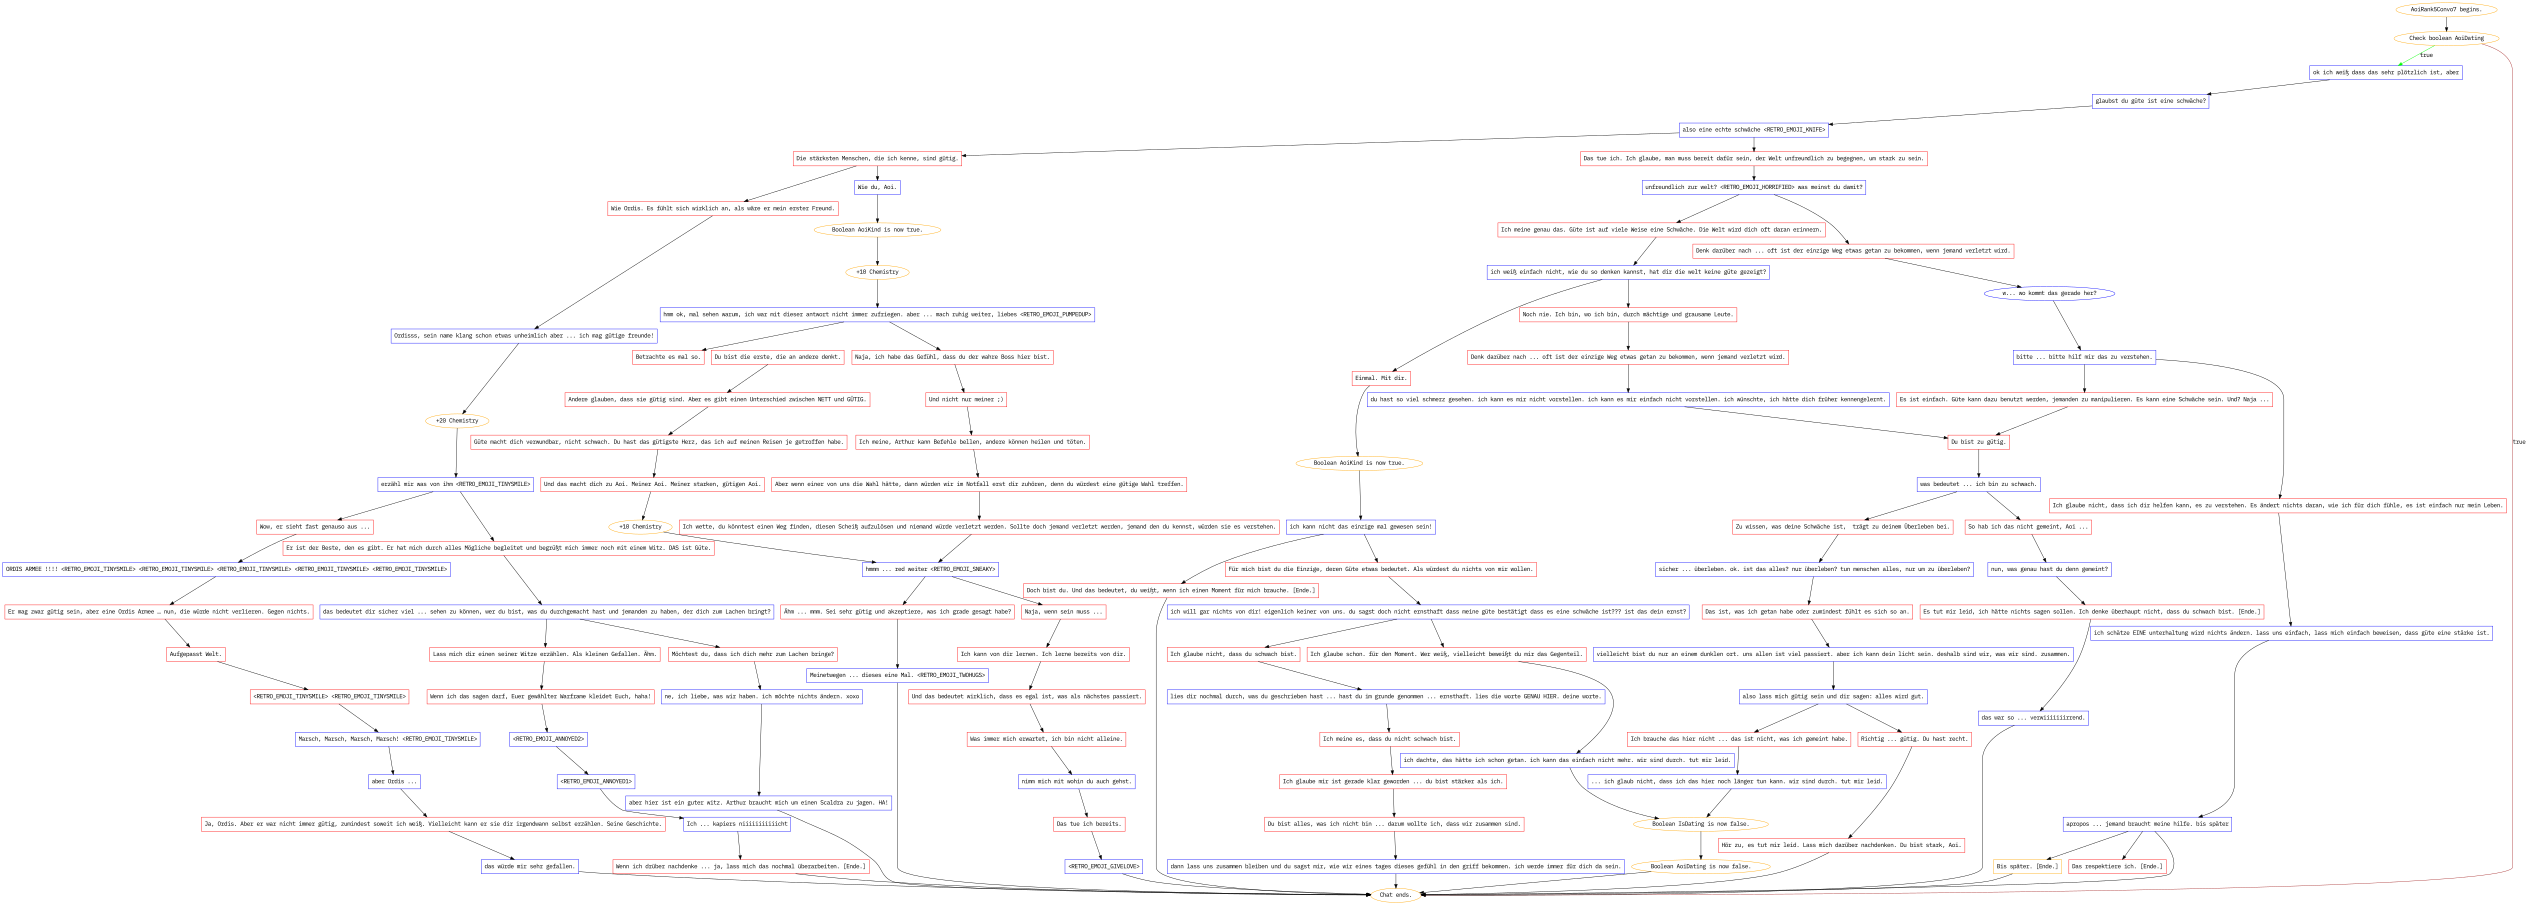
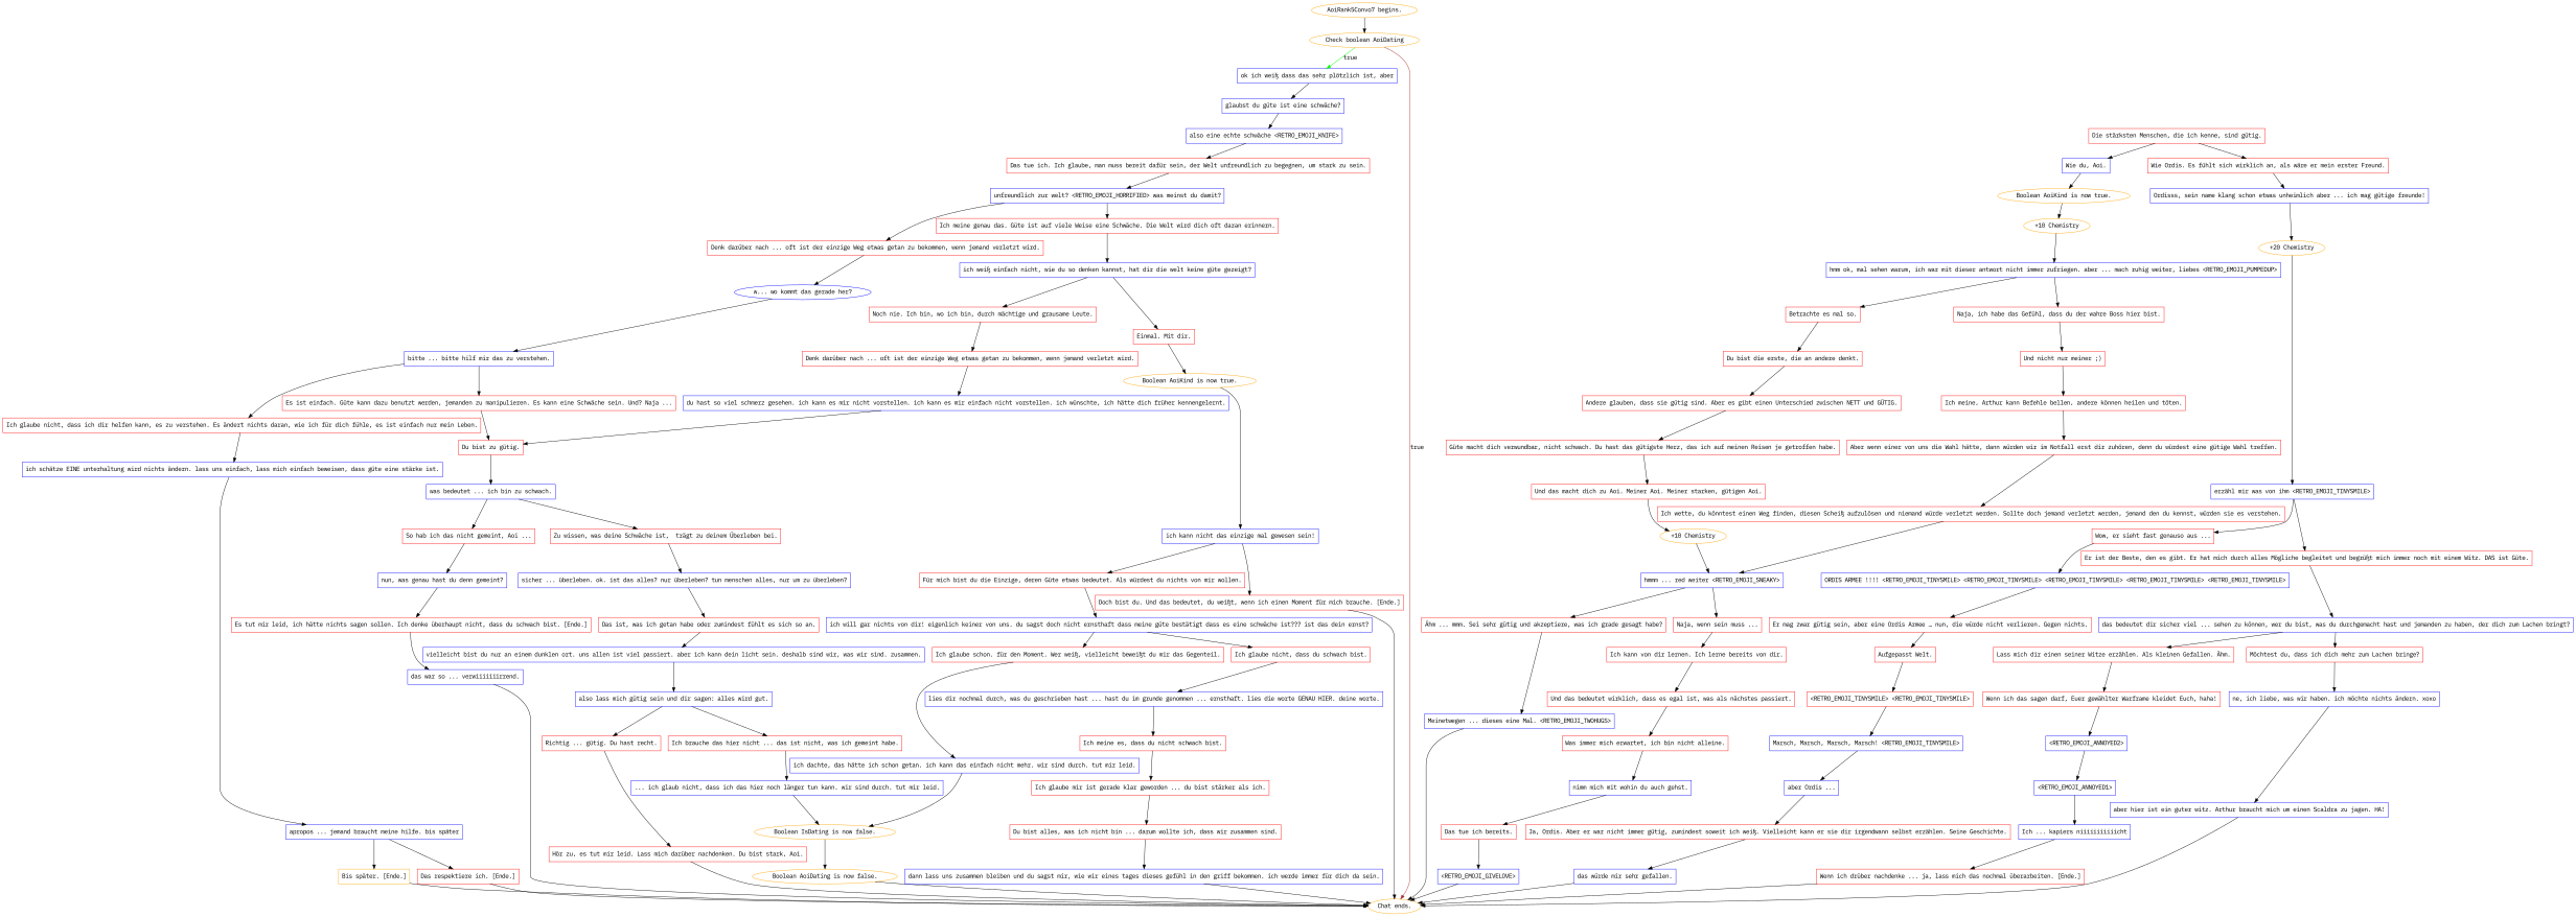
  digraph {
    fontname="IBM Plex Mono"
    node [color=red fontname="IBM Plex Mono" shape=box]
    edge [fontname="IBM Plex Mono"]
    "AoiRank5Convo7 begins." [color=orange shape=""]
    n2 [color=orange label="Check boolean AoiDating" shape=""]
    n3 [color=blue label="ok ich weiß dass das sehr plötzlich ist, aber"]
    "Chat ends." [color=orange shape=""]
    n5 [color=blue label="glaubst du güte ist eine schwäche?"]
    n6 [color=blue label="also eine echte schwäche <RETRO_EMOJI_KNIFE>"]
    n7 [label="Die stärksten Menschen, die ich kenne, sind gütig."]
    n8 [label="Das tue ich. Ich glaube, man muss bereit dafür sein, der Welt unfreundlich zu begegnen, um stark zu sein."]
    n9 [color=blue label="Wie du, Aoi."]
    n10 [label="Wie Ordis. Es fühlt sich wirklich an, als wäre er mein erster Freund."]
    n11 [color=blue label="unfreundlich zur welt? <RETRO_EMOJI_HORRIFIED> was meinst du damit?"]
    n12 [color=orange label="Boolean AoiKind is now true." shape=""]
    n13 [color=blue label="Ordisss, sein name klang schon etwas unheimlich aber ... ich mag gütige freunde!"]
    n14 [label="Ich meine genau das. Güte ist auf viele Weise eine Schwäche. Die Welt wird dich oft daran erinnern."]
    n15 [label="Denk darüber nach ... oft ist der einzige Weg etwas getan zu bekommen, wenn jemand verletzt wird."]
    n16 [color=orange label="+10 Chemistry" shape=""]
    n17 [color=orange label="+20 Chemistry" shape=""]
    n18 [color=blue label="ich weiß einfach nicht, wie du so denken kannst, hat dir die welt keine güte gezeigt?"]
    n19 [color=blue label="w... wo kommt das gerade her?" shape=ellipse]
    n20 [color=blue label="hmm ok, mal sehen warum, ich war mit dieser antwort nicht immer zufriegen. aber ... mach ruhig weiter, liebes <RETRO_EMOJI_PUMPEDUP>"]
    n21 [color=blue label="erzähl mir was von ihm <RETRO_EMOJI_TINYSMILE>"]
    n22 [label="Einmal. Mit dir."]
    n23 [label="Noch nie. Ich bin, wo ich bin, durch mächtige und grausame Leute."]
    n24 [color=blue label="bitte ... bitte hilf mir das zu verstehen."]
    n25 [label="Betrachte es mal so."]
    n26 [label="Naja, ich habe das Gefühl, dass du der wahre Boss hier bist."]
    n27 [label="Wow, er sieht fast genauso aus ..."]
    n28 [label="Er ist der Beste, den es gibt. Er hat mich durch alles Mögliche begleitet und begrüßt mich immer noch mit einem Witz. DAS ist Güte."]
    n29 [color=orange label="Boolean AoiKind is now true." shape=""]
    n30 [label="Denk darüber nach ... oft ist der einzige Weg etwas getan zu bekommen, wenn jemand verletzt wird."]
    n31 [label="Es ist einfach. Güte kann dazu benutzt werden, jemanden zu manipulieren. Es kann eine Schwäche sein. Und? Naja ..."]
    n32 [label="Ich glaube nicht, dass ich dir helfen kann, es zu verstehen. Es ändert nichts daran, wie ich für dich fühle, es ist einfach nur mein Leben."]
    n33 [label="Du bist die erste, die an andere denkt."]
    n34 [label="Und nicht nur meiner ;)"]
    n35 [color=blue label="ORDIS ARMEE !!!! <RETRO_EMOJI_TINYSMILE> <RETRO_EMOJI_TINYSMILE> <RETRO_EMOJI_TINYSMILE> <RETRO_EMOJI_TINYSMILE> <RETRO_EMOJI_TINYSMILE>"]
    n36 [color=blue label="das bedeutet dir sicher viel ... sehen zu können, wer du bist, was du durchgemacht hast und jemanden zu haben, der dich zum Lachen bringt?"]
    n37 [color=blue label="ich kann nicht das einzige mal gewesen sein!"]
    n38 [color=blue label="du hast so viel schmerz gesehen. ich kann es mir nicht vorstellen. ich kann es mir einfach nicht vorstellen. ich wünschte, ich hätte dich früher kennengelernt."]
    n39 [label="Du bist zu gütig."]
    n40 [color=blue label="ich schätze EINE unterhaltung wird nichts ändern. lass uns einfach, lass mich einfach beweisen, dass güte eine stärke ist."]
    n41 [label="Andere glauben, dass sie gütig sind. Aber es gibt einen Unterschied zwischen NETT und GÜTIG."]
    n42 [label="Ich meine, Arthur kann Befehle bellen, andere können heilen und töten."]
    n43 [label="Er mag zwar gütig sein, aber eine Ordis Armee … nun, die würde nicht verlieren. Gegen nichts."]
    n44 [label="Möchtest du, dass ich dich mehr zum Lachen bringe?"]
    n45 [label="Lass mich dir einen seiner Witze erzählen. Als kleinen Gefallen. Ähm."]
    n46 [label="Für mich bist du die Einzige, deren Güte etwas bedeutet. Als würdest du nichts von mir wollen."]
    n47 [label="Doch bist du. Und das bedeutet, du weißt, wenn ich einen Moment für mich brauche. [Ende.]"]
    n48 [color=blue label="was bedeutet ... ich bin zu schwach."]
    n49 [color=blue label="apropos ... jemand braucht meine hilfe. bis später"]
    n50 [label="Güte macht dich verwundbar, nicht schwach. Du hast das gütigste Herz, das ich auf meinen Reisen je getroffen habe."]
    n51 [label="Aber wenn einer von uns die Wahl hätte, dann würden wir im Notfall erst dir zuhören, denn du würdest eine gütige Wahl treffen."]
    n52 [label="Aufgepasst Welt."]
    n53 [color=blue label="ne, ich liebe, was wir haben. ich möchte nichts ändern. xoxo"]
    n54 [label="Wenn ich das sagen darf, Euer gewählter Warframe kleidet Euch, haha!"]
    n55 [color=blue label="ich will gar nichts von dir! eigenlich keiner von uns. du sagst doch nicht ernsthaft dass meine güte bestätigt dass es eine schwäche ist??? ist das dein ernst?"]
    n56 [label="So hab ich das nicht gemeint, Aoi ..."]
    n57 [label="Zu wissen, was deine Schwäche ist,  trägt zu deinem Überleben bei."]
    n58 [label="Das respektiere ich. [Ende.]"]
    n59 [color=orange label="Bis später. [Ende.]"]
    n60 [label="Und das macht dich zu Aoi. Meiner Aoi. Meiner starken, gütigen Aoi."]
    n61 [label="Ich wette, du könntest einen Weg finden, diesen Scheiß aufzulösen und niemand würde verletzt werden. Sollte doch jemand verletzt werden, jemand den du kennst, würden sie es verstehen."]
    n62 [label="<RETRO_EMOJI_TINYSMILE> <RETRO_EMOJI_TINYSMILE>"]
    n63 [color=blue label="aber hier ist ein guter witz. Arthur braucht mich um einen Scaldra zu jagen. HA!"]
    n64 [color=blue label="<RETRO_EMOJI_ANNOYED2>"]
    n65 [label="Ich glaube schon. für den Moment. Wer weiß, vielleicht beweißt du mir das Gegenteil."]
    n66 [label="Ich glaube nicht, dass du schwach bist."]
    n67 [color=blue label="nun, was genau hast du denn gemeint?"]
    n68 [color=blue label="sicher ... überleben. ok. ist das alles? nur überleben? tun menschen alles, nur um zu überleben?"]
    n69 [color=orange label="+10 Chemistry" shape=""]
    n70 [color=blue label="hmmm ... red weiter <RETRO_EMOJI_SNEAKY>"]
    n71 [color=blue label="Marsch, Marsch, Marsch, Marsch! <RETRO_EMOJI_TINYSMILE>"]
    n72 [color=blue label="<RETRO_EMOJI_ANNOYED1>"]
    n73 [color=blue label="ich dachte, das hätte ich schon getan. ich kann das einfach nicht mehr. wir sind durch. tut mir leid."]
    n74 [color=blue label="lies dir nochmal durch, was du geschrieben hast ... hast du im grunde genommen ... ernsthaft. lies die worte GENAU HIER. deine worte."]
    n75 [label="Es tut mir leid, ich hätte nichts sagen sollen. Ich denke überhaupt nicht, dass du schwach bist. [Ende.]"]
    n76 [label="Das ist, was ich getan habe oder zumindest fühlt es sich so an."]
    n77 [label="Ähm ... mmm. Sei sehr gütig und akzeptiere, was ich grade gesagt habe?"]
    n78 [label="Naja, wenn sein muss ..."]
    n79 [color=blue label="aber Ordis ..."]
    n80 [color=blue label="Ich ... kapiers niiiiiiiiiiicht"]
    n81 [color=orange label="Boolean IsDating is now false." shape=""]
    n82 [label="Ich meine es, dass du nicht schwach bist."]
    n83 [color=blue label="das war so ... verwiiiiiiirrend."]
    n84 [color=blue label="vielleicht bist du nur an einem dunklen ort. uns allen ist viel passiert. aber ich kann dein licht sein. deshalb sind wir, was wir sind. zusammen."]
    n85 [color=blue label="Meinetwegen ... dieses eine Mal. <RETRO_EMOJI_TWOHUGS>"]
    n86 [label="Ich kann von dir lernen. Ich lerne bereits von dir."]
    n87 [label="Ja, Ordis. Aber er war nicht immer gütig, zumindest soweit ich weiß. Vielleicht kann er sie dir irgendwann selbst erzählen. Seine Geschichte."]
    n88 [label="Wenn ich drüber nachdenke ... ja, lass mich das nochmal überarbeiten. [Ende.]"]
    n89 [color=orange label="Boolean AoiDating is now false." shape=""]
    n90 [label="Ich glaube mir ist gerade klar geworden ... du bist stärker als ich."]
    n91 [color=blue label="also lass mich gütig sein und dir sagen: alles wird gut."]
    n92 [label="Und das bedeutet wirklich, dass es egal ist, was als nächstes passiert."]
    n93 [color=blue label="das würde mir sehr gefallen."]
    n94 [label="Du bist alles, was ich nicht bin ... darum wollte ich, dass wir zusammen sind."]
    n95 [label="Richtig ... gütig. Du hast recht."]
    n96 [label="Ich brauche das hier nicht ... das ist nicht, was ich gemeint habe."]
    n97 [label="Was immer mich erwartet, ich bin nicht alleine."]
    n98 [color=blue label="dann lass uns zusammen bleiben und du sagst mir, wie wir eines tages dieses gefühl in den griff bekommen. ich werde immer für dich da sein."]
    n99 [label="Hör zu, es tut mir leid. Lass mich darüber nachdenken. Du bist stark, Aoi."]
    n100 [color=blue label="... ich glaub nicht, dass ich das hier noch länger tun kann. wir sind durch. tut mir leid."]
    n101 [color=blue label="nimm mich mit wohin du auch gehst."]
    n102 [label="Das tue ich bereits."]
    n103 [color=blue label="<RETRO_EMOJI_GIVELOVE>"]
    "AoiRank5Convo7 begins." -> n2
    n2 -> n3 [color=green label=true]
    n2 -> "Chat ends." [color=brown label=true]
    n3 -> n5
    n5 -> n6
-   n6 -> n7
    n6 -> n8
    n7 -> n9
    n7 -> n10
    n8 -> n11
    n9 -> n12
    n10 -> n13
    n11 -> n14
    n11 -> n15
    n12 -> n16
    n13 -> n17
    n14 -> n18
    n15 -> n19
    n16 -> n20
    n17 -> n21
    n18 -> n22
    n18 -> n23
    n19 -> n24
    n20 -> n25
    n20 -> n26
    n21 -> n27
    n21 -> n28
    n22 -> n29
    n23 -> n30
    n24 -> n31
    n24 -> n32
+   n25 -> n33
    n26 -> n34
    n27 -> n35
    n28 -> n36
    n29 -> n37
    n30 -> n38
    n31 -> n39
    n32 -> n40
    n33 -> n41
    n34 -> n42
    n35 -> n43
    n36 -> n44
    n36 -> n45
    n37 -> n46
    n37 -> n47
    n38 -> n39
    n39 -> n48
    n40 -> n49
    n41 -> n50
    n42 -> n51
    n43 -> n52
    n44 -> n53
    n45 -> n54
    n46 -> n55
    n47 -> "Chat ends."
    n48 -> n56
    n48 -> n57
    n49 -> n58
    n49 -> n59
    n50 -> n60
    n51 -> n61
    n52 -> n62
    n53 -> n63
    n54 -> n64
    n55 -> n65
    n55 -> n66
    n56 -> n67
    n57 -> n68
-   n49 -> "Chat ends."
+   n58 -> "Chat ends."
    n59 -> "Chat ends."
    n60 -> n69
    n61 -> n70
    n62 -> n71
    n63 -> "Chat ends."
    n64 -> n72
    n65 -> n73
    n66 -> n74
    n67 -> n75
    n68 -> n76
    n69 -> n70
    n70 -> n77
    n70 -> n78
    n71 -> n79
    n72 -> n80
    n73 -> n81
    n74 -> n82
    n75 -> n83
    n76 -> n84
    n77 -> n85
    n78 -> n86
    n79 -> n87
    n80 -> n88
    n81 -> n89
    n82 -> n90
    n83 -> "Chat ends."
    n84 -> n91
    n85 -> "Chat ends."
    n86 -> n92
    n87 -> n93
    n88 -> "Chat ends."
    n89 -> "Chat ends."
    n90 -> n94
    n91 -> n95
    n91 -> n96
    n92 -> n97
    n93 -> "Chat ends."
    n94 -> n98
    n95 -> n99
    n96 -> n100
    n97 -> n101
    n98 -> "Chat ends."
    n99 -> "Chat ends."
    n100 -> n81
    n101 -> n102
    n102 -> n103
    n103 -> "Chat ends."
  }
